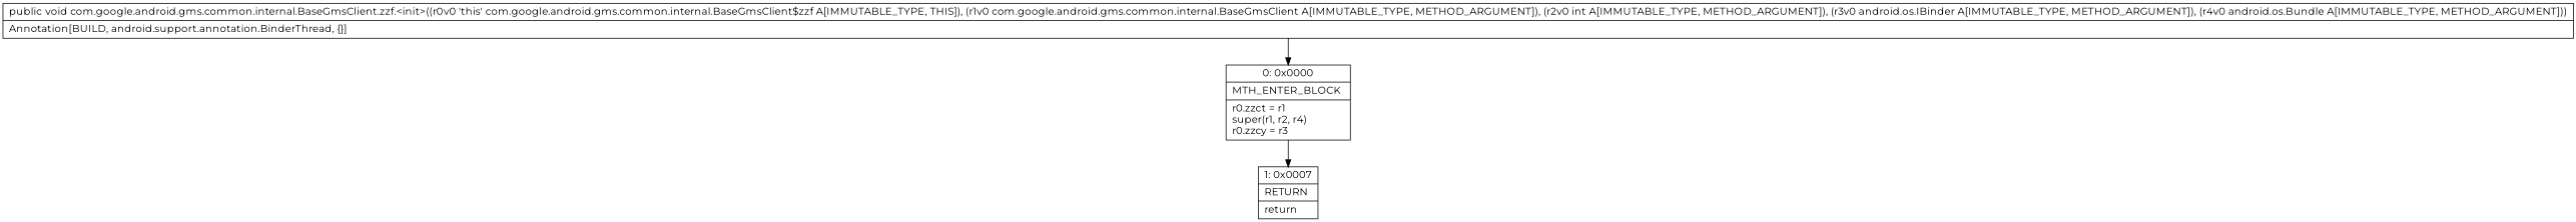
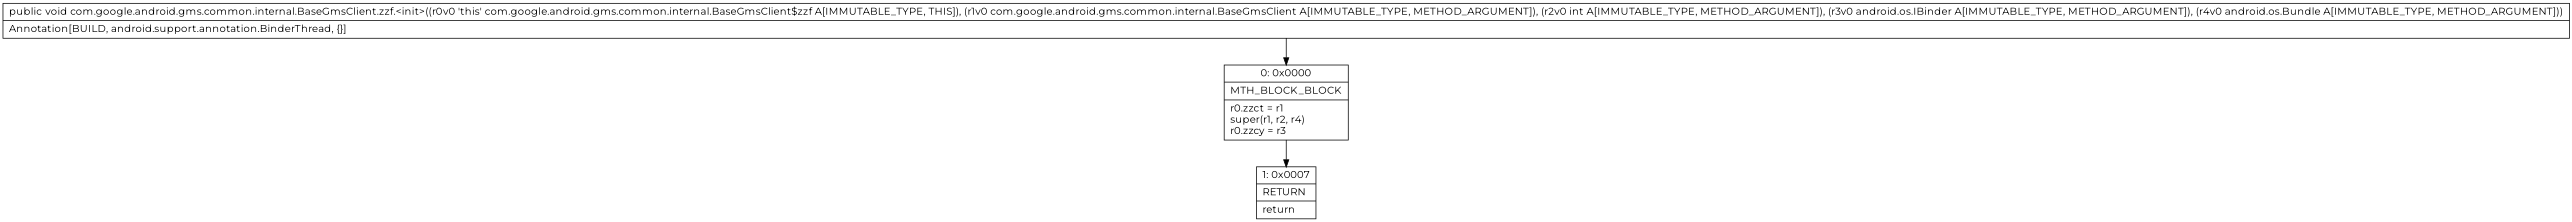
  digraph {
    fontname=Montserrat
    node [shape=record fontname=Montserrat]
    edge [fontname=Montserrat]
-   n1 [label="{0\:\ 0x0000|MTH_ENTER_BLOCK\l|r0.zzct = r1\lsuper(r1, r2, r4)\lr0.zzcy = r3\l}"]
+   n1 [label="{0\:\ 0x0000|MTH_BLOCK_BLOCK\l|r0.zzct = r1\lsuper(r1, r2, r4)\lr0.zzcy = r3\l}"]
    n2 [label="{1\:\ 0x0007|RETURN\l|return\l}"]
    n3 [label="{public void com.google.android.gms.common.internal.BaseGmsClient.zzf.\<init\>((r0v0 'this' com.google.android.gms.common.internal.BaseGmsClient$zzf A[IMMUTABLE_TYPE, THIS]), (r1v0 com.google.android.gms.common.internal.BaseGmsClient A[IMMUTABLE_TYPE, METHOD_ARGUMENT]), (r2v0 int A[IMMUTABLE_TYPE, METHOD_ARGUMENT]), (r3v0 android.os.IBinder A[IMMUTABLE_TYPE, METHOD_ARGUMENT]), (r4v0 android.os.Bundle A[IMMUTABLE_TYPE, METHOD_ARGUMENT]))  | Annotation[BUILD, android.support.annotation.BinderThread, \{\}]\l}"]
    n1 -> n2
    n3 -> n1
  }
